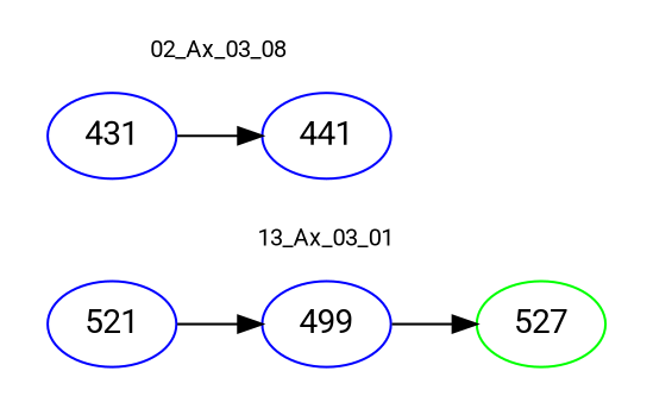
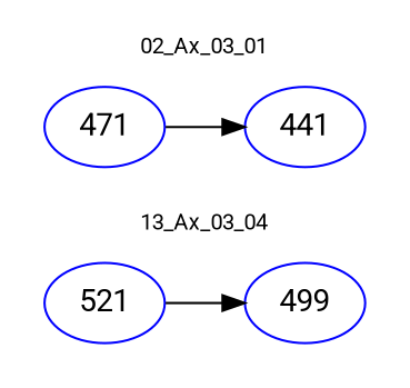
  digraph {
    fontname=Roboto
    rankdir=LR
    node [color=blue fontname=Roboto]
    edge [color=black fontname=Roboto]
    n1 [label=499]
    n2 [label=521]
-   n3 [color=green label=527]
-   n4 [label=431]
+   n4 [label=471]
    n5 [label=441]
    subgraph cluster_1 {
      color=white
      fontsize=10
-     label="13_Ax_03_01"
+     label="13_Ax_03_04"
      n1
      n2
-     n3
    }
    subgraph cluster_2 {
      color=white
      fontsize=10
-     label="02_Ax_03_08"
+     label="02_Ax_03_01"
      n4
      n5
    }
-   n1 -> n3
    n2 -> n1
    n4 -> n5
  }
